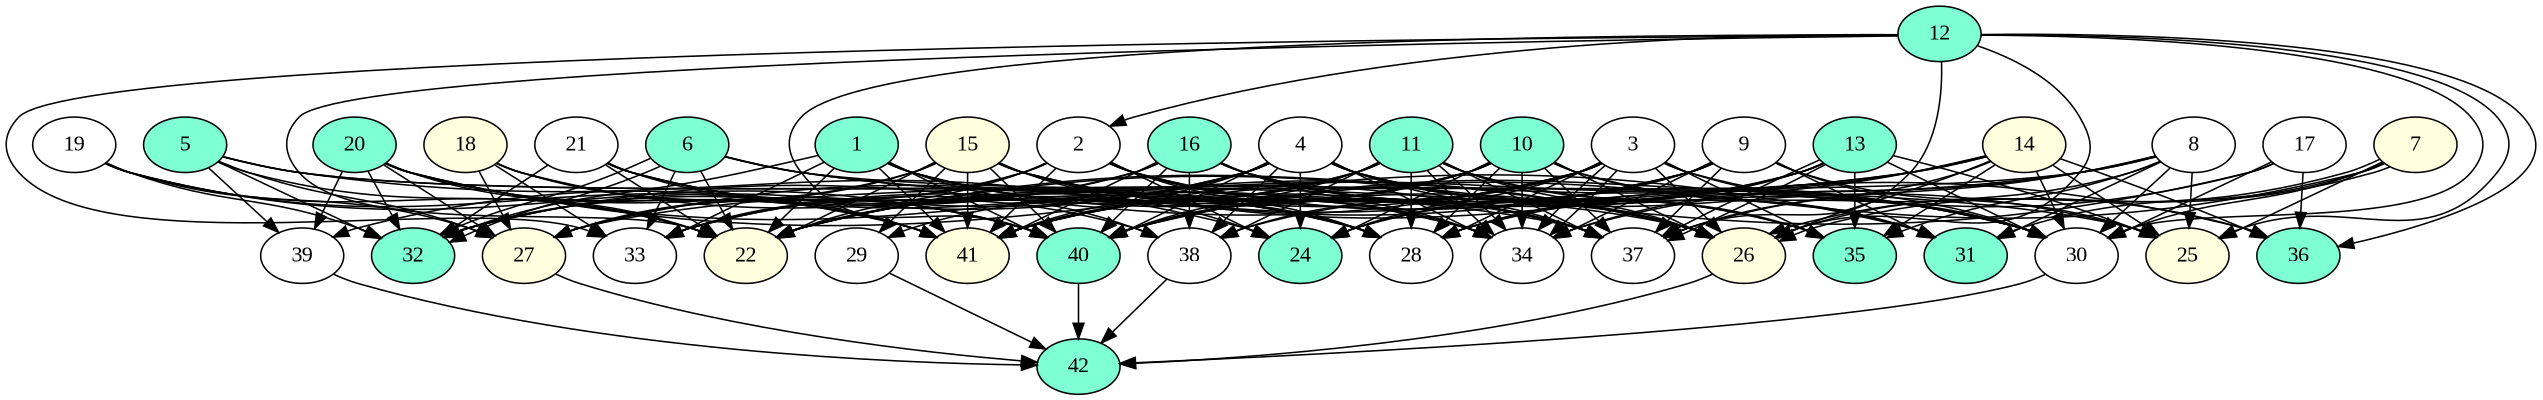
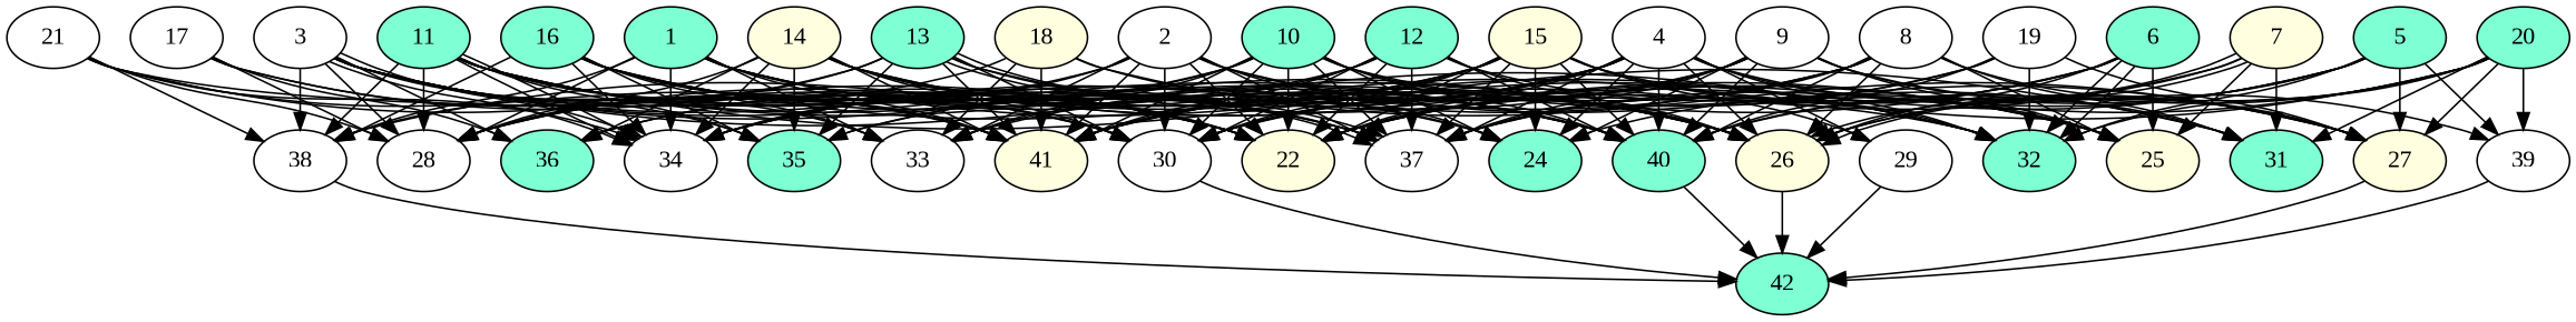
  digraph {
    fontname="Liberation Serif"
    node [alpha=0.10 fillcolor=aquamarine fontname="Liberation Serif" style=filled]
    edge [fontname="Liberation Serif"]
    1 [expect_size=3013195273315311616]
    22 [alpha=0.16 expect_size=56849770840527470592 fillcolor=lightyellow]
    26 [alpha=0.13 expect_size=13231595219540086 fillcolor=lightyellow]
    28 [expect_size=2148851565906659840 fillcolor=white]
    32 [alpha=0.06 expect_size=1616148351048984035328]
    33 [alpha=0.05 expect_size=116565487493147440 fillcolor=white]
    34 [alpha=0.15 expect_size=26253041848529500 fillcolor=white]
    38 [expect_size=4850092543398794756096 fillcolor=white]
    40 [alpha=0.13 expect_size=8975501703251535872]
    41 [alpha=0.00 expect_size=739628754133760256 fillcolor=lightyellow]
    42 [alpha=0.17 expect_size=1281153489079754752]
    2 [alpha=0.16 expect_size=129291523020014544 fillcolor=white]
    24 [alpha=0.16 expect_size=5713844512894127104]
    27 [alpha=0.09 expect_size=357162575367912192 fillcolor=lightyellow]
    30 [alpha=0.11 expect_size=5756703706115394560 fillcolor=white]
    37 [alpha=0.13 expect_size=2330315376679567360 fillcolor=white]
    3 [alpha=0.11 expect_size=703498289725422080 fillcolor=white]
    35 [alpha=0.03 expect_size=3183975286549417984]
    36 [expect_size=62519857365984984]
    4 [expect_size=5528355150296274944 fillcolor=white]
    25 [alpha=0.15 expect_size=15585729519597490536448 fillcolor=lightyellow]
    29 [alpha=0.14 expect_size=7020053643216864411648 fillcolor=white]
    39 [alpha=0.18 expect_size=38061478874880032 fillcolor=white]
    5 [alpha=0.19 expect_size=35425706356268220]
    6 [alpha=0.02 expect_size=2181851341025568256]
    7 [alpha=0.19 expect_size=6851572537945917227008 fillcolor=lightyellow]
    31 [alpha=0.14 expect_size=10252297100881909760]
    8 [alpha=0.13 expect_size=148562377394786720 fillcolor=white]
    9 [alpha=0.17 expect_size=203014170042303392 fillcolor=white]
    10 [alpha=0.13 expect_size=767552347639086208]
    11 [alpha=0.02 expect_size=85424494390560704]
    12 [alpha=0.15 expect_size=10006809451837708566528]
    13 [alpha=0.18 expect_size=30300776137684392]
    14 [alpha=0.15 expect_size=416989034840621312 fillcolor=lightyellow]
    15 [alpha=0.11 expect_size=9611321245698097152000 fillcolor=lightyellow]
    16 [alpha=0.18 expect_size=92268375411382384]
    17 [alpha=0.06 expect_size=137606865869798240 fillcolor=white]
    18 [alpha=0.07 expect_size=82462687368199600 fillcolor=lightyellow]
    19 [alpha=0.19 expect_size=373523632060704489472 fillcolor=white]
    20 [alpha=0.12 expect_size=8858989241305243]
    21 [alpha=0.01 expect_size=5830249431198648320 fillcolor=white]
    1 -> 22
    1 -> 26
    1 -> 28
    1 -> 32
    1 -> 33
    1 -> 34
    1 -> 38
    1 -> 40
    1 -> 41
    26 -> 42
    38 -> 42
    40 -> 42
    2 -> 22
    2 -> 26
    2 -> 28
    2 -> 33
    2 -> 34
    2 -> 41
    2 -> 24
    2 -> 27
    2 -> 30
    2 -> 37
    27 -> 42
    30 -> 42
    3 -> 22
    3 -> 26
    3 -> 28
    3 -> 32
    3 -> 34
    3 -> 34
    3 -> 38
    3 -> 40
    3 -> 41
    3 -> 24
    3 -> 30
    3 -> 35
    3 -> 36
    4 -> 22
    4 -> 26
    4 -> 32
    4 -> 34
    4 -> 38
    4 -> 40
    4 -> 41
    4 -> 24
    4 -> 30
    4 -> 37
    4 -> 35
    4 -> 25
    4 -> 29
    4 -> 39
    29 -> 42
    39 -> 42
    5 -> 22
    5 -> 26
    5 -> 32
    5 -> 24
    5 -> 27
    5 -> 37
    5 -> 39
    6 -> 22
    6 -> 26
    6 -> 32
    6 -> 32
    6 -> 33
    6 -> 37
    6 -> 25
    7 -> 26
    7 -> 26
    7 -> 40
    7 -> 30
    7 -> 25
    7 -> 31
    8 -> 26
    8 -> 34
    8 -> 40
    8 -> 27
    8 -> 30
    8 -> 37
    8 -> 35
    8 -> 25
    8 -> 31
    9 -> 22
    9 -> 34
    9 -> 40
    9 -> 41
    9 -> 24
    9 -> 27
    9 -> 30
    9 -> 37
    9 -> 25
    9 -> 31
    10 -> 22
    10 -> 26
    10 -> 28
    10 -> 33
    10 -> 34
    10 -> 40
    10 -> 41
    10 -> 24
    10 -> 30
    10 -> 37
    10 -> 31
    11 -> 22
    11 -> 26
    11 -> 28
    11 -> 33
    11 -> 34
    11 -> 34
    11 -> 38
    11 -> 40
    11 -> 41
    11 -> 37
    11 -> 35
    11 -> 31
    12 -> 22
    12 -> 26
    12 -> 33
    12 -> 40
-   12 -> 2
+   12 -> 41
    12 -> 30
    12 -> 37
    12 -> 36
    12 -> 25
    13 -> 28
    13 -> 38
    13 -> 41
    13 -> 24
    13 -> 30
    13 -> 37
    13 -> 37
    13 -> 35
    13 -> 25
    14 -> 22
    14 -> 26
    14 -> 28
    14 -> 34
    14 -> 41
    14 -> 30
    14 -> 37
    14 -> 35
    14 -> 36
    14 -> 25
    15 -> 22
    15 -> 28
    15 -> 32
    15 -> 40
    15 -> 41
    15 -> 24
    15 -> 27
    15 -> 30
    15 -> 37
    15 -> 36
    15 -> 29
    16 -> 32
    16 -> 33
    16 -> 34
    16 -> 38
    16 -> 40
    16 -> 41
    16 -> 30
    16 -> 37
    16 -> 35
    17 -> 22
    17 -> 28
    17 -> 30
    17 -> 36
    18 -> 28
    18 -> 33
    18 -> 40
    18 -> 41
    18 -> 27
    19 -> 22
    19 -> 32
    19 -> 40
    19 -> 41
    19 -> 27
    20 -> 22
    20 -> 26
    20 -> 32
    20 -> 40
    20 -> 41
    20 -> 27
    20 -> 39
    20 -> 31
    21 -> 22
    21 -> 28
    21 -> 32
    21 -> 34
    21 -> 38
    21 -> 41
  }
